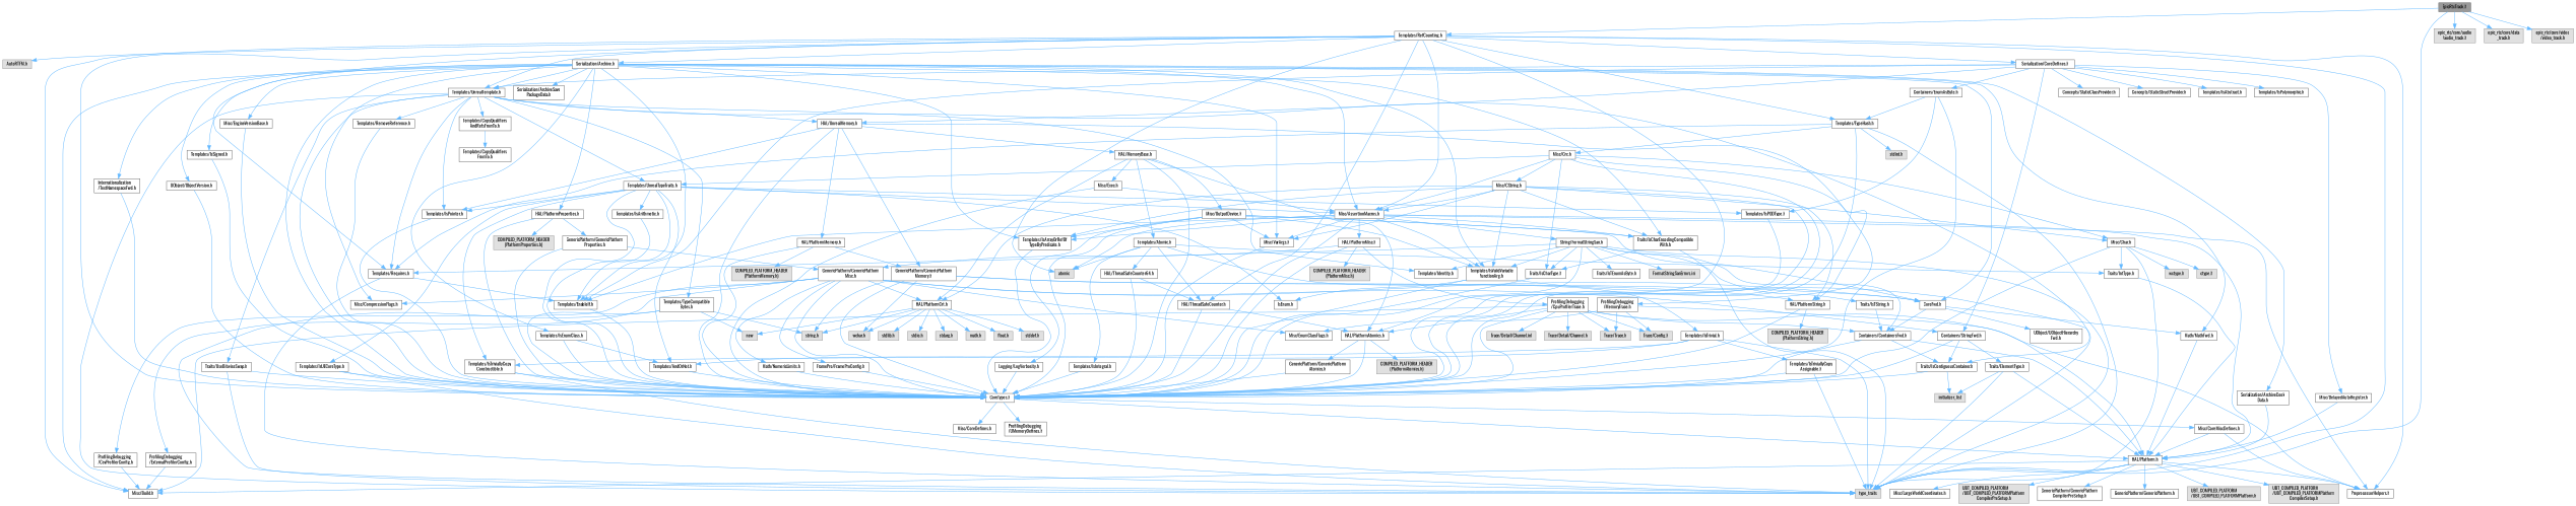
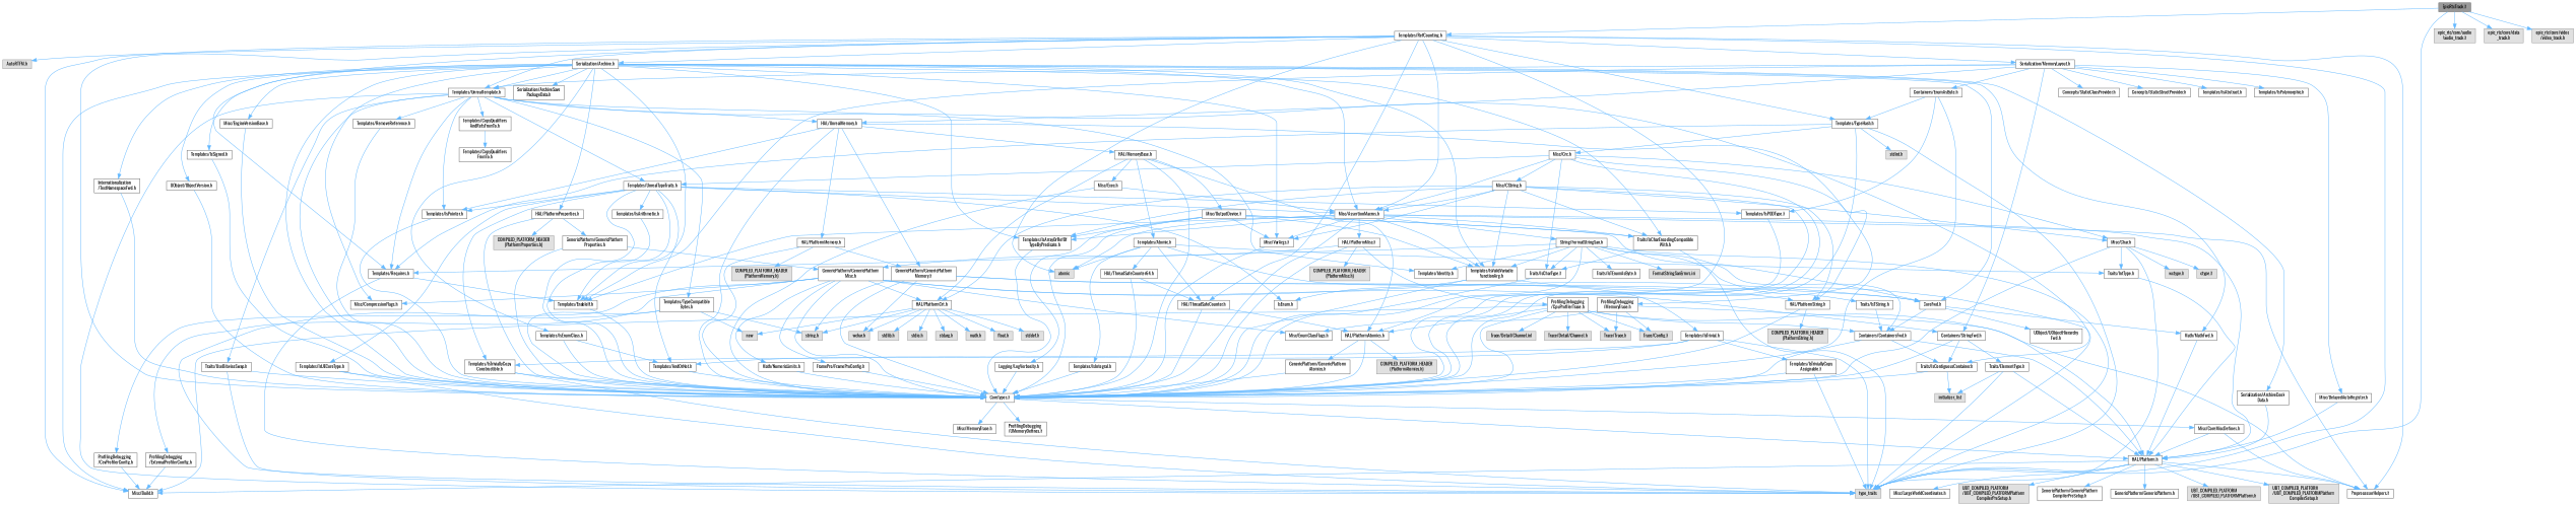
  digraph {
    fontname=Oswald
    node [color=grey40 fillcolor=white fontname=Oswald fontsize=10 shape=box style=filled]
    edge [color=steelblue1 fontname=Oswald fontsize=10 labelfontname=Helvetica labelfontsize=10 style=solid]
    n1 [color=gray40 fillcolor=grey60 fontcolor=black height=0.2 label="EpicRtcTrack.h" width=0.4]
    n2 [color=grey60 fillcolor="#E0E0E0" height=0.2 label=type_traits width=0.4]
    n3 [height=0.2 label="Templates/RefCounting.h" width=0.4]
    n4 [color=grey60 fillcolor="#E0E0E0" height=0.2 label="epic_rtc/core/audio\l/audio_track.h" width=0.4]
    n5 [color=grey60 fillcolor="#E0E0E0" height=0.2 label="epic_rtc/core/data\l_track.h" width=0.4]
    n6 [color=grey60 fillcolor="#E0E0E0" height=0.2 label="epic_rtc/core/video\l/video_track.h" width=0.4]
    n7 [height=0.2 label="CoreTypes.h" width=0.4]
    n8 [height=0.2 label="Misc/Build.h" width=0.4]
    n9 [height=0.2 label="PreprocessorHelpers.h" width=0.4]
    n10 [color=grey60 fillcolor="#E0E0E0" height=0.2 label="AutoRTFM.h" width=0.4]
    n11 [height=0.2 label="HAL/PlatformAtomics.h" width=0.4]
    n12 [height=0.2 label="HAL/ThreadSafeCounter.h" width=0.4]
    n13 [height=0.2 label="Misc/AssertionMacros.h" width=0.4]
    n14 [height=0.2 label="Templates/Requires.h" width=0.4]
    n15 [color=grey60 fillcolor="#E0E0E0" height=0.2 label=atomic width=0.4]
    n16 [height=0.2 label="Serialization/Archive.h" width=0.4]
    n17 [height=0.2 label="Templates/UnrealTemplate.h" width=0.4]
-   n18 [height=0.2 label="Serialization/CoreDefines.h" width=0.4]
+   n18 [height=0.2 label="Serialization/MemoryLayout.h" width=0.4]
    n19 [height=0.2 label="Templates/TypeHash.h" width=0.4]
    n20 [height=0.2 label="HAL/Platform.h" width=0.4]
    n21 [height=0.2 label="ProfilingDebugging\l/UMemoryDefines.h" width=0.4]
    n22 [height=0.2 label="Misc/CoreMiscDefines.h" width=0.4]
-   n23 [height=0.2 label="Misc/CoreDefines.h" width=0.4]
+   n23 [height=0.2 label="Misc/MemoryTrace.h" width=0.4]
    n24 [height=0.2 label="GenericPlatform/GenericPlatform\lAtomics.h" width=0.4]
    n25 [color=grey60 fillcolor="#E0E0E0" height=0.2 label="COMPILED_PLATFORM_HEADER\l(PlatformAtomics.h)" width=0.4]
    n26 [height=0.2 label="HAL/PlatformMisc.h" width=0.4]
    n27 [height=0.2 label="Templates/EnableIf.h" width=0.4]
    n28 [height=0.2 label="Templates/IsArrayOrRefOf\lTypeByPredicate.h" width=0.4]
    n29 [height=0.2 label="Templates/IsValidVariadic\lFunctionArg.h" width=0.4]
    n30 [height=0.2 label="Traits/IsCharEncodingCompatible\lWith.h" width=0.4]
    n31 [height=0.2 label="Misc/VarArgs.h" width=0.4]
    n32 [height=0.2 label="String/FormatStringSan.h" width=0.4]
    n33 [height=0.2 label="CoreFwd.h" width=0.4]
    n34 [height=0.2 label="Misc/CompressionFlags.h" width=0.4]
    n35 [height=0.2 label="Math/MathFwd.h" width=0.4]
    n36 [height=0.2 label="HAL/PlatformProperties.h" width=0.4]
    n37 [height=0.2 label="Internationalization\l/TextNamespaceFwd.h" width=0.4]
    n38 [height=0.2 label="Misc/EngineVersionBase.h" width=0.4]
    n39 [height=0.2 label="Serialization/ArchiveCook\lData.h" width=0.4]
    n40 [height=0.2 label="Serialization/ArchiveSave\lPackageData.h" width=0.4]
    n41 [height=0.2 label="Templates/IsEnumClass.h" width=0.4]
    n42 [height=0.2 label="Templates/IsSigned.h" width=0.4]
    n43 [height=0.2 label="UObject/ObjectVersion.h" width=0.4]
    n44 [height=0.2 label="Traits/IsContiguousContainer.h" width=0.4]
    n45 [height=0.2 label="Templates/Identity.h" width=0.4]
    n46 [height=0.2 label="Templates/IsPointer.h" width=0.4]
    n47 [height=0.2 label="HAL/UnrealMemory.h" width=0.4]
    n48 [height=0.2 label="Templates/CopyQualifiers\lAndRefsFromTo.h" width=0.4]
    n49 [height=0.2 label="Templates/UnrealTypeTraits.h" width=0.4]
    n50 [height=0.2 label="Templates/RemoveReference.h" width=0.4]
    n51 [height=0.2 label="Templates/TypeCompatible\lBytes.h" width=0.4]
    n52 [height=0.2 label="Traits/UseBitwiseSwap.h" width=0.4]
    n53 [height=0.2 label="Containers/StringFwd.h" width=0.4]
    n54 [height=0.2 label="Concepts/StaticClassProvider.h" width=0.4]
    n55 [height=0.2 label="Concepts/StaticStructProvider.h" width=0.4]
    n56 [height=0.2 label="Containers/EnumAsByte.h" width=0.4]
    n57 [height=0.2 label="Misc/DelayedAutoRegister.h" width=0.4]
    n58 [height=0.2 label="Templates/IsAbstract.h" width=0.4]
    n59 [height=0.2 label="Templates/IsPolymorphic.h" width=0.4]
    n60 [height=0.2 label="Misc/Crc.h" width=0.4]
    n61 [color=grey60 fillcolor="#E0E0E0" height=0.2 label="stdint.h" width=0.4]
    n62 [height=0.2 label="Misc/LargeWorldCoordinates.h" width=0.4]
    n63 [color=grey60 fillcolor="#E0E0E0" height=0.2 label="UBT_COMPILED_PLATFORM\l/UBT_COMPILED_PLATFORMPlatform\lCompilerPreSetup.h" width=0.4]
    n64 [height=0.2 label="GenericPlatform/GenericPlatform\lCompilerPreSetup.h" width=0.4]
    n65 [height=0.2 label="GenericPlatform/GenericPlatform.h" width=0.4]
    n66 [color=grey60 fillcolor="#E0E0E0" height=0.2 label="UBT_COMPILED_PLATFORM\l/UBT_COMPILED_PLATFORMPlatform.h" width=0.4]
    n67 [color=grey60 fillcolor="#E0E0E0" height=0.2 label="UBT_COMPILED_PLATFORM\l/UBT_COMPILED_PLATFORMPlatform\lCompilerSetup.h" width=0.4]
    n68 [height=0.2 label="GenericPlatform/GenericPlatform\lMisc.h" width=0.4]
    n69 [color=grey60 fillcolor="#E0E0E0" height=0.2 label="COMPILED_PLATFORM_HEADER\l(PlatformMisc.h)" width=0.4]
    n70 [height=0.2 label="ProfilingDebugging\l/CpuProfilerTrace.h" width=0.4]
    n71 [height=0.2 label="IsEnum.h" width=0.4]
    n72 [height=0.2 label="Traits/IsCharType.h" width=0.4]
    n73 [height=0.2 label="Containers/ContainersFwd.h" width=0.4]
    n74 [height=0.2 label="Traits/IsTEnumAsByte.h" width=0.4]
    n75 [height=0.2 label="Traits/IsTString.h" width=0.4]
    n76 [color=grey60 fillcolor="#E0E0E0" height=0.2 label="FormatStringSanErrors.inl" width=0.4]
    n77 [height=0.2 label="FramePro/FrameProConfig.h" width=0.4]
    n78 [height=0.2 label="HAL/PlatformCrt.h" width=0.4]
    n79 [height=0.2 label="Math/NumericLimits.h" width=0.4]
    n80 [height=0.2 label="Misc/EnumClassFlags.h" width=0.4]
    n81 [height=0.2 label="ProfilingDebugging\l/CsvProfilerConfig.h" width=0.4]
    n82 [height=0.2 label="ProfilingDebugging\l/ExternalProfilerConfig.h" width=0.4]
    n83 [color=grey60 fillcolor="#E0E0E0" height=0.2 label="Trace/Config.h" width=0.4]
    n84 [color=grey60 fillcolor="#E0E0E0" height=0.2 label="Trace/Detail/Channel.h" width=0.4]
    n85 [color=grey60 fillcolor="#E0E0E0" height=0.2 label="Trace/Detail/Channel.inl" width=0.4]
    n86 [color=grey60 fillcolor="#E0E0E0" height=0.2 label="Trace/Trace.h" width=0.4]
    n87 [height=0.2 label="Traits/ElementType.h" width=0.4]
    n88 [height=0.2 label="UObject/UObjectHierarchy\lFwd.h" width=0.4]
    n89 [color=grey60 fillcolor="#E0E0E0" height=0.2 label=new width=0.4]
    n90 [color=grey60 fillcolor="#E0E0E0" height=0.2 label="wchar.h" width=0.4]
    n91 [color=grey60 fillcolor="#E0E0E0" height=0.2 label="stddef.h" width=0.4]
    n92 [color=grey60 fillcolor="#E0E0E0" height=0.2 label="stdlib.h" width=0.4]
    n93 [color=grey60 fillcolor="#E0E0E0" height=0.2 label="stdio.h" width=0.4]
    n94 [color=grey60 fillcolor="#E0E0E0" height=0.2 label="stdarg.h" width=0.4]
    n95 [color=grey60 fillcolor="#E0E0E0" height=0.2 label="math.h" width=0.4]
    n96 [color=grey60 fillcolor="#E0E0E0" height=0.2 label="float.h" width=0.4]
    n97 [color=grey60 fillcolor="#E0E0E0" height=0.2 label="string.h" width=0.4]
    n98 [color=grey60 fillcolor="#E0E0E0" height=0.2 label=initializer_list width=0.4]
    n99 [height=0.2 label="GenericPlatform/GenericPlatform\lProperties.h" width=0.4]
    n100 [color=grey60 fillcolor="#E0E0E0" height=0.2 label="COMPILED_PLATFORM_HEADER\l(PlatformProperties.h)" width=0.4]
    n101 [height=0.2 label="Templates/AndOrNot.h" width=0.4]
    n102 [height=0.2 label="GenericPlatform/GenericPlatform\lMemory.h" width=0.4]
    n103 [height=0.2 label="HAL/MemoryBase.h" width=0.4]
    n104 [height=0.2 label="HAL/PlatformMemory.h" width=0.4]
    n105 [height=0.2 label="ProfilingDebugging\l/MemoryTrace.h" width=0.4]
    n106 [height=0.2 label="Templates/CopyQualifiers\lFromTo.h" width=0.4]
    n107 [height=0.2 label="Templates/IsTriviallyCopy\lConstructible.h" width=0.4]
    n108 [height=0.2 label="Templates/IsArithmetic.h" width=0.4]
    n109 [height=0.2 label="Templates/IsPODType.h" width=0.4]
    n110 [height=0.2 label="Templates/IsUECoreType.h" width=0.4]
    n111 [height=0.2 label="HAL/PlatformString.h" width=0.4]
    n112 [height=0.2 label="Misc/Exec.h" width=0.4]
    n113 [height=0.2 label="Misc/OutputDevice.h" width=0.4]
    n114 [height=0.2 label="Templates/Atomic.h" width=0.4]
    n115 [color=grey60 fillcolor="#E0E0E0" height=0.2 label="COMPILED_PLATFORM_HEADER\l(PlatformMemory.h)" width=0.4]
    n116 [color=grey60 fillcolor="#E0E0E0" height=0.2 label="COMPILED_PLATFORM_HEADER\l(PlatformString.h)" width=0.4]
    n117 [height=0.2 label="Logging/LogVerbosity.h" width=0.4]
    n118 [height=0.2 label="HAL/ThreadSafeCounter64.h" width=0.4]
    n119 [height=0.2 label="Templates/IsIntegral.h" width=0.4]
    n120 [height=0.2 label="Templates/IsTrivial.h" width=0.4]
    n121 [height=0.2 label="Traits/IntType.h" width=0.4]
    n122 [height=0.2 label="Templates/IsTriviallyCopy\lAssignable.h" width=0.4]
    n123 [height=0.2 label="Misc/CString.h" width=0.4]
    n124 [height=0.2 label="Misc/Char.h" width=0.4]
    n125 [color=grey60 fillcolor="#E0E0E0" height=0.2 label="ctype.h" width=0.4]
    n126 [color=grey60 fillcolor="#E0E0E0" height=0.2 label="wctype.h" width=0.4]
    n1 -> n2
    n1 -> n3
    n1 -> n4
    n1 -> n5
    n1 -> n6
    n3 -> n2
    n3 -> n7
    n3 -> n8
    n3 -> n9
    n3 -> n10
    n3 -> n11
    n3 -> n12
    n3 -> n13
    n3 -> n14
    n3 -> n15
    n3 -> n16
    n3 -> n17
    n3 -> n18
    n3 -> n19
    n7 -> n20
    n7 -> n21
    n7 -> n22
    n7 -> n23
    n11 -> n7
    n11 -> n24
    n11 -> n25
    n12 -> n7
    n12 -> n11
    n13 -> n7
    n13 -> n9
    n13 -> n15
    n13 -> n20
    n13 -> n26
    n13 -> n27
    n13 -> n28
    n13 -> n29
    n13 -> n30
    n13 -> n31
    n13 -> n32
    n14 -> n2
    n14 -> n27
    n16 -> n7
    n16 -> n8
    n16 -> n13
    n16 -> n17
    n16 -> n27
    n16 -> n28
    n16 -> n29
    n16 -> n30
    n16 -> n31
    n16 -> n33
    n16 -> n34
    n16 -> n35
    n16 -> n36
    n16 -> n37
    n16 -> n38
    n16 -> n39
    n16 -> n40
    n16 -> n41
    n16 -> n42
    n16 -> n43
    n17 -> n2
    n17 -> n7
    n17 -> n14
    n17 -> n44
    n17 -> n45
    n17 -> n46
    n17 -> n47
    n17 -> n48
    n17 -> n49
    n17 -> n50
    n17 -> n51
    n17 -> n52
    n18 -> n17
    n18 -> n27
    n18 -> n47
    n18 -> n53
    n18 -> n54
    n18 -> n55
    n18 -> n56
    n18 -> n57
    n18 -> n58
    n18 -> n59
    n19 -> n2
    n19 -> n7
    n19 -> n14
    n19 -> n60
    n19 -> n61
    n20 -> n2
    n20 -> n8
    n20 -> n9
    n20 -> n62
    n20 -> n63
    n20 -> n64
    n20 -> n65
    n20 -> n66
    n20 -> n67
    n22 -> n9
    n22 -> n20
    n24 -> n7
    n26 -> n7
    n26 -> n68
    n26 -> n69
    n26 -> n70
    n27 -> n7
    n28 -> n7
    n29 -> n2
    n29 -> n7
    n29 -> n71
    n30 -> n2
    n30 -> n72
    n31 -> n7
    n32 -> n2
    n32 -> n7
    n32 -> n14
    n32 -> n29
    n32 -> n45
    n32 -> n72
    n32 -> n73
    n32 -> n74
    n32 -> n75
    n32 -> n76
    n33 -> n35
    n33 -> n73
    n33 -> n88
    n35 -> n20
    n36 -> n7
    n36 -> n99
    n36 -> n100
    n37 -> n7
    n38 -> n7
    n39 -> n20
    n41 -> n7
    n41 -> n101
    n42 -> n7
    n43 -> n7
    n44 -> n7
    n44 -> n98
    n46 -> n7
    n47 -> n7
    n47 -> n46
    n47 -> n102
    n47 -> n103
    n47 -> n104
    n47 -> n105
    n48 -> n106
    n49 -> n7
    n49 -> n13
    n49 -> n27
    n49 -> n46
    n49 -> n71
    n49 -> n101
    n49 -> n107
    n49 -> n108
    n49 -> n109
    n49 -> n110
    n50 -> n7
    n51 -> n2
    n51 -> n7
    n51 -> n89
    n51 -> n97
    n52 -> n2
    n52 -> n7
    n53 -> n7
    n53 -> n44
    n53 -> n87
    n56 -> n7
    n56 -> n19
    n56 -> n109
    n57 -> n20
    n60 -> n7
    n60 -> n13
    n60 -> n49
    n60 -> n72
    n60 -> n111
    n60 -> n123
    n60 -> n124
    n68 -> n7
    n68 -> n33
    n68 -> n34
    n68 -> n53
    n68 -> n77
    n68 -> n78
    n68 -> n79
    n68 -> n80
    n68 -> n81
    n68 -> n82
    n70 -> n7
    n70 -> n8
    n70 -> n9
    n70 -> n11
    n70 -> n73
    n70 -> n83
    n70 -> n84
    n70 -> n85
    n70 -> n86
    n72 -> n7
    n73 -> n7
    n73 -> n20
    n73 -> n44
    n75 -> n73
    n77 -> n7
    n78 -> n89
    n78 -> n90
    n78 -> n91
    n78 -> n92
    n78 -> n93
    n78 -> n94
    n78 -> n95
    n78 -> n96
    n78 -> n97
    n79 -> n7
    n81 -> n8
    n82 -> n8
    n87 -> n2
    n87 -> n20
    n87 -> n98
    n99 -> n7
    n99 -> n68
    n101 -> n7
    n102 -> n7
    n102 -> n33
    n102 -> n90
    n102 -> n97
    n102 -> n111
    n103 -> n7
    n103 -> n11
    n103 -> n78
    n103 -> n112
    n103 -> n113
    n103 -> n114
    n104 -> n7
    n104 -> n102
    n104 -> n115
    n105 -> n20
    n105 -> n80
    n105 -> n83
    n105 -> n86
    n107 -> n2
    n107 -> n7
    n108 -> n7
    n109 -> n7
    n110 -> n2
    n110 -> n7
    n111 -> n7
    n111 -> n116
    n112 -> n7
    n112 -> n13
    n113 -> n7
    n113 -> n28
    n113 -> n29
    n113 -> n30
    n113 -> n31
    n113 -> n33
    n113 -> n117
    n114 -> n12
    n114 -> n15
    n114 -> n118
    n114 -> n119
    n114 -> n120
    n114 -> n121
    n117 -> n7
    n118 -> n7
    n118 -> n12
    n119 -> n7
    n120 -> n2
    n120 -> n101
    n120 -> n107
    n120 -> n122
    n121 -> n20
    n122 -> n2
    n122 -> n7
    n123 -> n7
    n123 -> n13
    n123 -> n28
    n123 -> n29
    n123 -> n30
    n123 -> n31
    n123 -> n78
    n123 -> n111
    n123 -> n124
    n124 -> n2
    n124 -> n7
    n124 -> n121
    n124 -> n125
    n124 -> n126
  }
